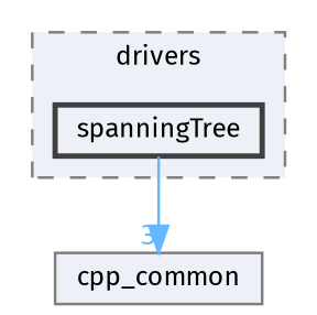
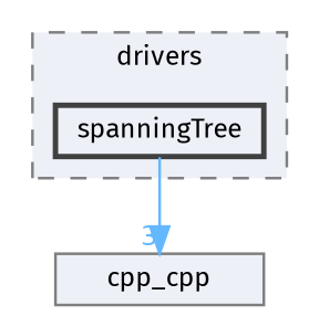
  digraph {
    compound=true
    fontname="Fira Sans"
    node [fillcolor="#edf0f7" fontname="Fira Sans" fontsize=10 shape=box]
    n1 [color=grey25 height=0.2 label=spanningTree style="filled,bold" width=0.4]
-   n2 [color=grey50 height=0.2 label=cpp_common style=filled width=0.4]
+   n2 [color=grey50 height=0.2 label=cpp_cpp style=filled width=0.4]
    subgraph cluster_1 {
      bgcolor="#edf0f7"
      fontsize=10
      label=drivers
      pencolor=grey50
      style="filled,dashed"
      n1
    }
    n1 -> n2 [color=steelblue1 fontcolor=steelblue1 fontname="Fira Sans" fontsize=10 headlabel=3 labeldistance=1.5 labelfontname=Helvetica labelfontsize=10]
  }
